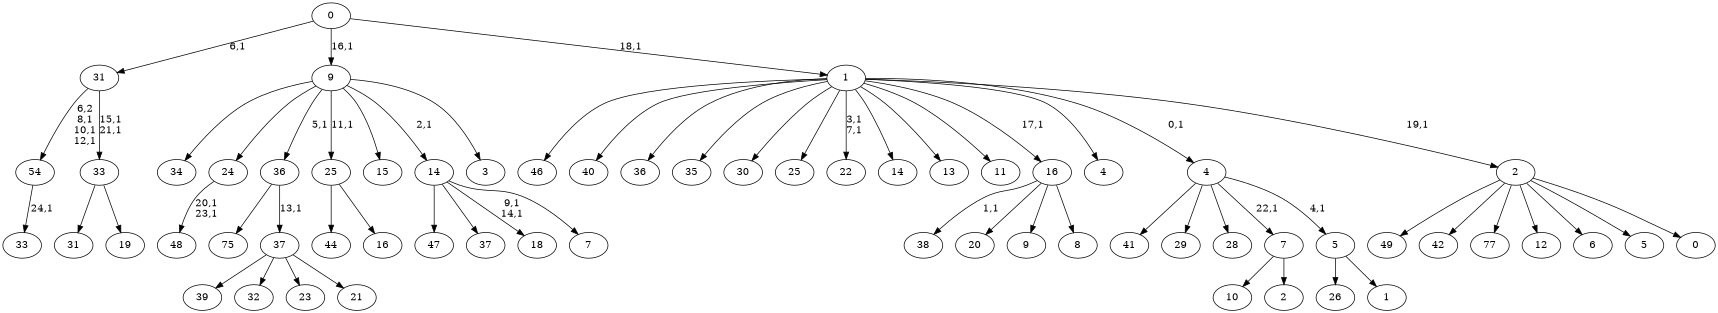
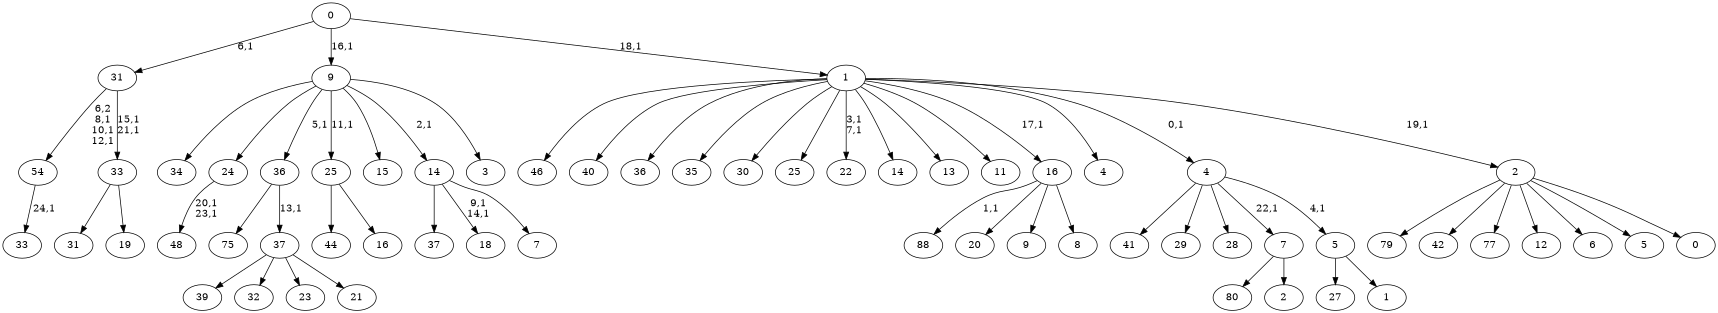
  digraph {
-   n1 [label=49]
+   n1 [label=79]
    n2 [label=48]
-   n3 [label=47]
    n4 [label=46]
    n5 [label=75]
    n6 [label=44]
    n7 [label=42]
    n8 [label=41]
    n9 [label=40]
    n10 [label=39]
-   n11 [label=38]
+   n11 [label=88]
    n12 [label=37]
    n13 [label=36]
    n14 [label=35]
    n15 [label=34]
    n16 [label=33]
    54
    n18 [label=32]
    n19 [label=31]
    n20 [label=30]
    n21 [label=29]
    n22 [label=28]
-   n23 [label=26]
+   n23 [label=27]
    n24 [label=25]
    n25 [label=24]
    n26 [label=23]
    n27 [label=22]
    n28 [label=21]
    37
    36
    n31 [label=20]
    n32 [label=19]
    33
    31
    n35 [label=18]
    n36 [label=77]
    n37 [label=16]
    25
    n39 [label=15]
    n40 [label=14]
    n41 [label=13]
    n42 [label=12]
    n43 [label=11]
-   n44 [label=10]
+   n44 [label=80]
    n45 [label=9]
    n46 [label=8]
    16
    n48 [label=7]
    14
    n50 [label=6]
    n51 [label=5]
    n52 [label=4]
    n53 [label=3]
    9
    n55 [label=2]
    7
    n57 [label=1]
    5
    4
    n60 [label=0]
    2
    1
    0
    54 -> n16 [label="24,1"]
    n25 -> n2 [label="20,1\n23,1"]
    37 -> n10
    37 -> n18
    37 -> n26
    37 -> n28
    36 -> n5
    36 -> 37 [label="13,1"]
    33 -> n19
    33 -> n32
    31 -> 54 [label="6,2\n8,1\n10,1\n12,1"]
    31 -> 33 [label="15,1\n21,1"]
    25 -> n6
    25 -> n37
    16 -> n11 [label="1,1"]
    16 -> n31
    16 -> n45
    16 -> n46
-   14 -> n3
    14 -> n12
    14 -> n35 [label="9,1\n14,1"]
    14 -> n48
    9 -> n15
    9 -> n25
    9 -> 36 [label="5,1"]
    9 -> 25 [label="11,1"]
    9 -> n39
    9 -> 14 [label="2,1"]
    9 -> n53
    7 -> n44
    7 -> n55
    5 -> n23
    5 -> n57
    4 -> n8
    4 -> n21
    4 -> n22
    4 -> 7 [label="22,1"]
    4 -> 5 [label="4,1"]
    2 -> n1
    2 -> n7
    2 -> n36
    2 -> n42
    2 -> n50
    2 -> n51
    2 -> n60
    1 -> n4
    1 -> n9
    1 -> n13
    1 -> n14
    1 -> n20
    1 -> n24
    1 -> n27 [label="3,1\n7,1"]
    1 -> n40
    1 -> n41
    1 -> n43
    1 -> 16 [label="17,1"]
    1 -> n52
    1 -> 4 [label="0,1"]
    1 -> 2 [label="19,1"]
    0 -> 31 [label="6,1"]
    0 -> 9 [label="16,1"]
    0 -> 1 [label="18,1"]
  }
